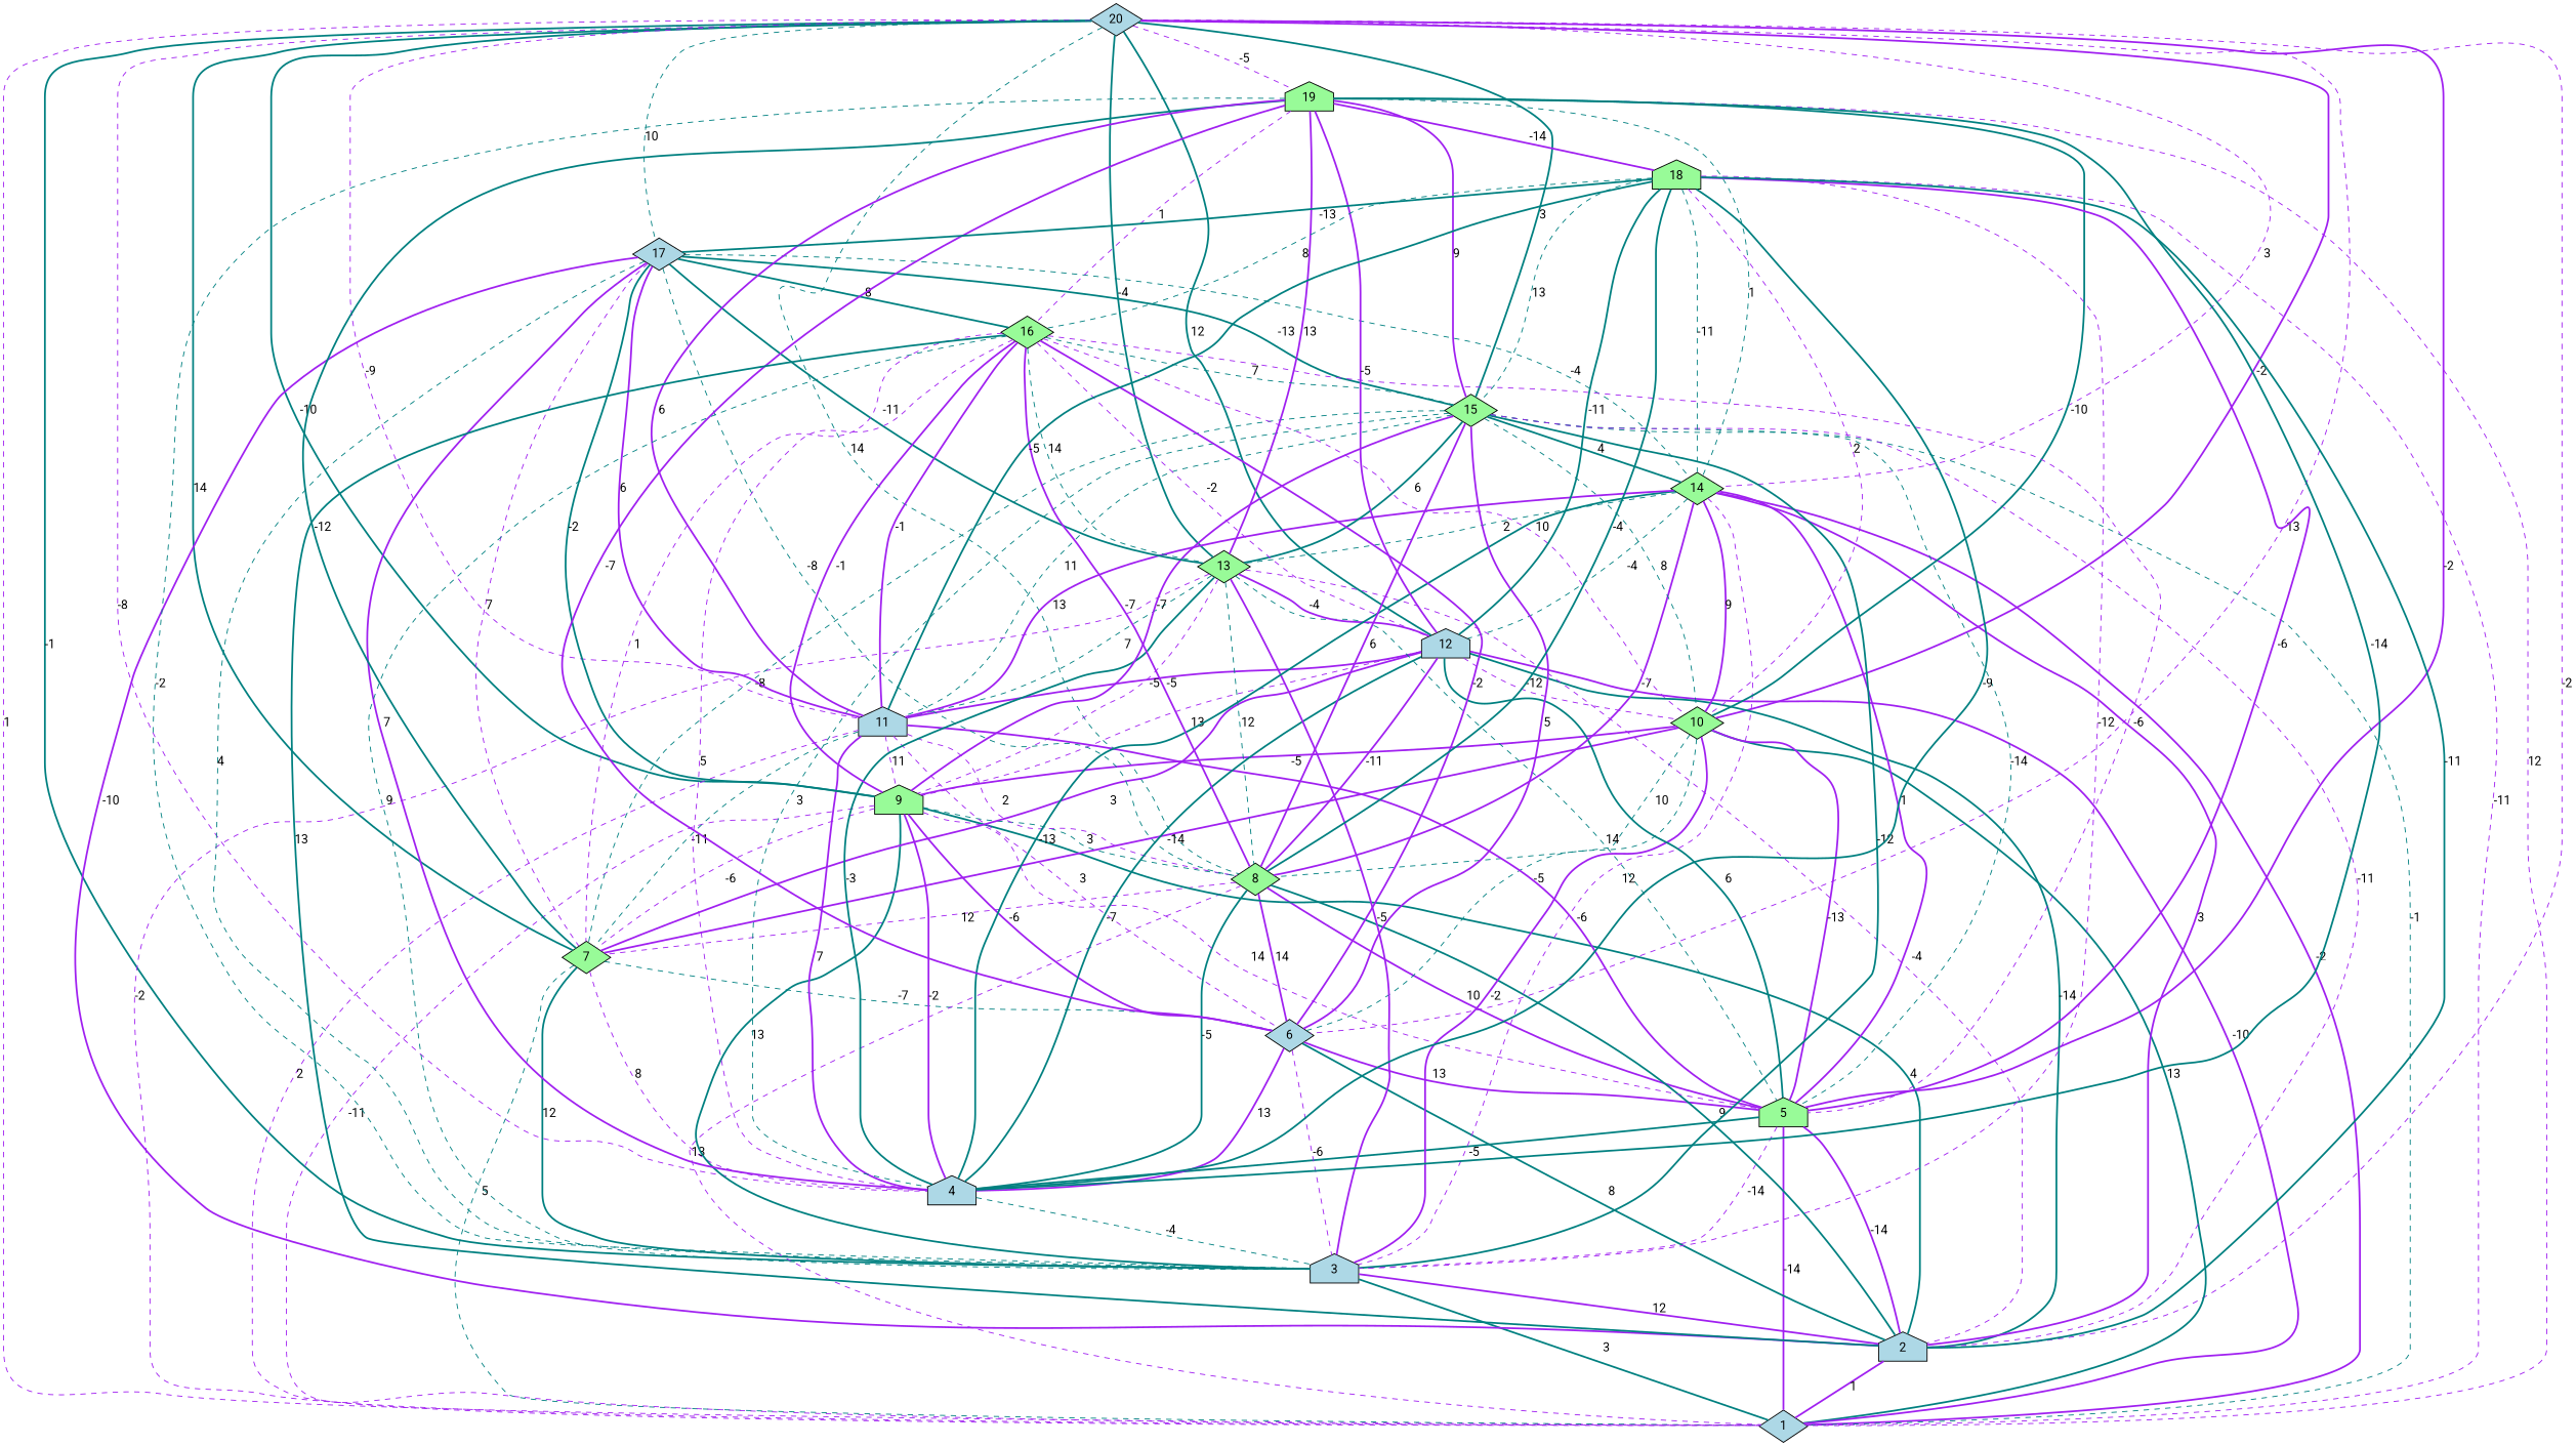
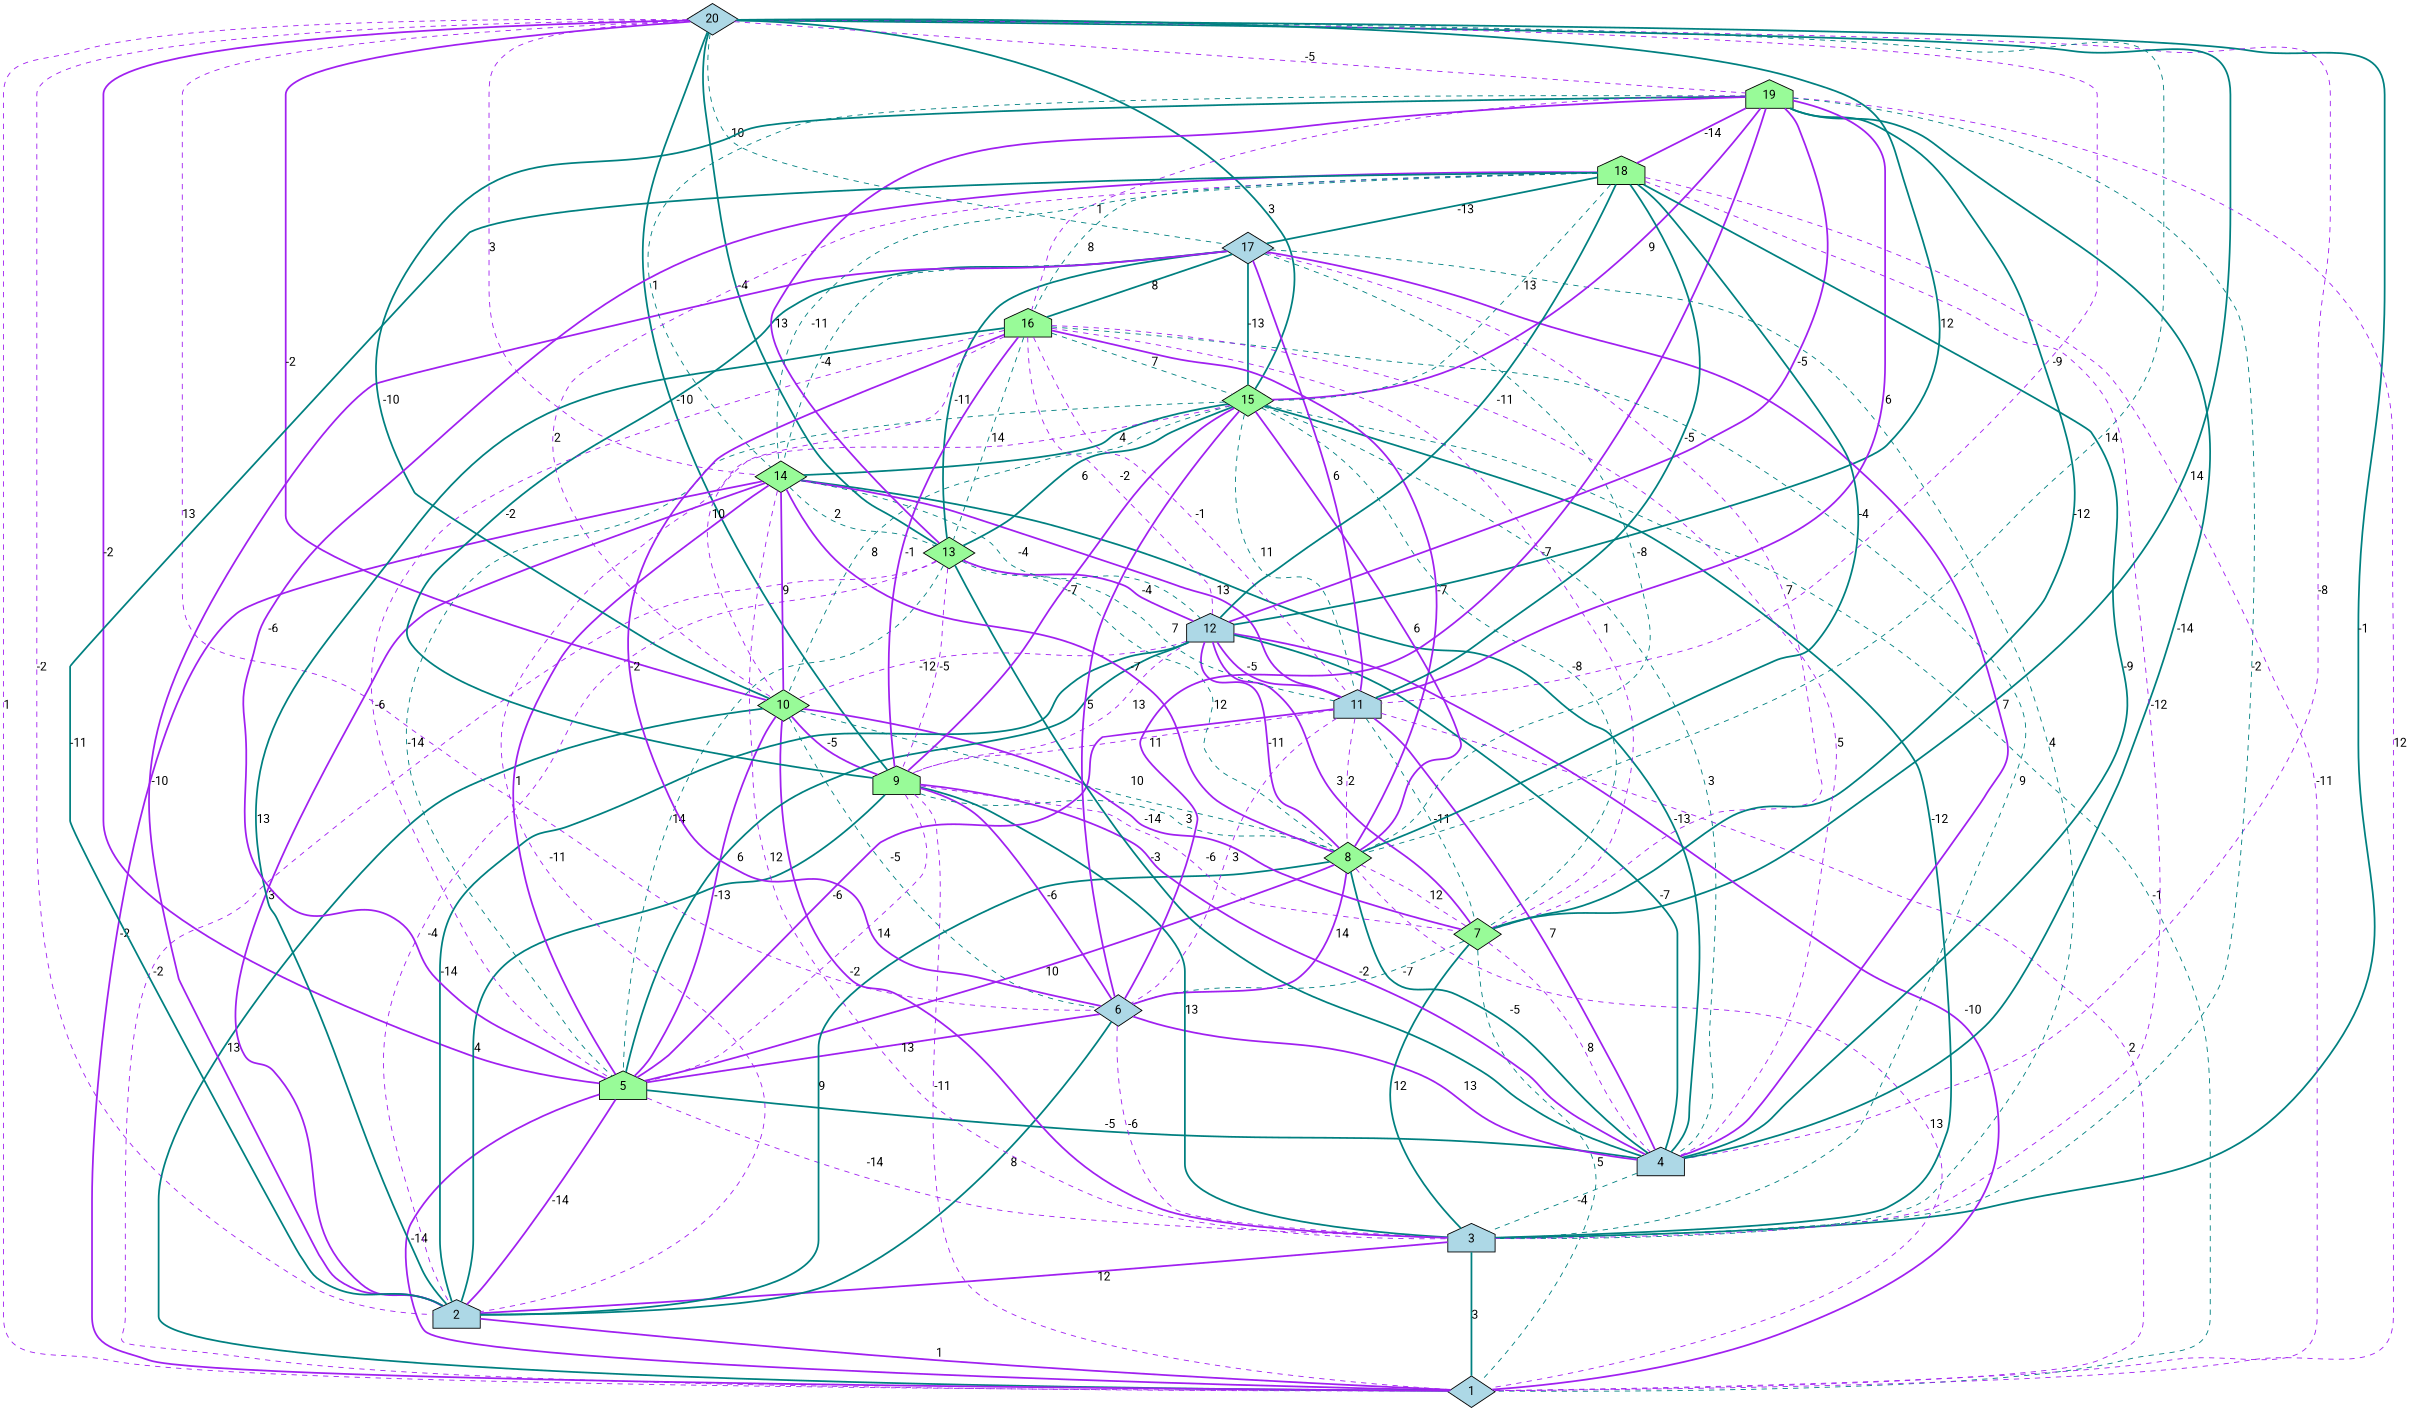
  graph {
    fontname=Roboto
    node [fillcolor=palegreen fontname=Roboto shape=diamond style=filled]
    edge [color=purple fontname=Roboto style=bold]
    20 [fillcolor=lightblue]
    1 [fillcolor=lightblue]
    3 [fillcolor=lightblue shape=house]
    4 [fillcolor=lightblue shape=house]
    5 [shape=house]
    6 [fillcolor=lightblue]
    7
    8
    9 [shape=house]
    10
    11 [fillcolor=lightblue shape=house]
    12 [fillcolor=lightblue shape=house]
    13
    14
    15
    17 [fillcolor=lightblue]
    19 [shape=house]
    2 [fillcolor=lightblue shape=house]
-   16
+   16 [shape=house]
    18 [shape=house]
    20 -- 1 [label=1 style=dashed]
    20 -- 3 [color=teal label=-1]
    20 -- 4 [label=-8 style=dashed]
    20 -- 5 [label=-2]
    20 -- 6 [label=13 style=dashed]
    20 -- 7 [color=teal label=14]
    20 -- 8 [color=teal label=14 style=dashed]
    20 -- 9 [color=teal label=-10]
    20 -- 10 [label=-2]
    20 -- 11 [label=-9 style=dashed]
    20 -- 12 [color=teal label=12]
    20 -- 13 [color=teal label=-4]
    20 -- 14 [label=3 style=dashed]
    20 -- 15 [color=teal label=3]
    20 -- 17 [color=teal label=10 style=dashed]
    20 -- 19 [label=-5 style=dashed]
    20 -- 2 [label=-2 style=dashed]
    3 -- 1 [color=teal label=3]
    3 -- 2 [label=12]
    4 -- 3 [color=teal label=-4 style=dashed]
    5 -- 1 [label=-14]
    5 -- 3 [label=-14 style=dashed]
    5 -- 4 [color=teal label=-5]
    5 -- 2 [label=-14]
    6 -- 3 [label=-6 style=dashed]
    6 -- 4 [label=13]
    6 -- 5 [label=13]
    6 -- 2 [color=teal label=8]
    7 -- 1 [color=teal label=5 style=dashed]
    7 -- 3 [color=teal label=12]
    7 -- 4 [label=8 style=dashed]
    7 -- 6 [color=teal label=-7 style=dashed]
    8 -- 1 [label=13 style=dashed]
    8 -- 4 [color=teal label=-5]
    8 -- 5 [label=10]
    8 -- 6 [label=14]
    8 -- 7 [label=12 style=dashed]
    8 -- 2 [color=teal label=9]
    9 -- 1 [label=-11 style=dashed]
    9 -- 3 [color=teal label=13]
    9 -- 4 [label=-2]
    9 -- 5 [label=14 style=dashed]
    9 -- 6 [label=-6]
    9 -- 7 [label=-6 style=dashed]
    9 -- 8 [color=teal label=3 style=dashed]
    9 -- 2 [color=teal label=4]
    10 -- 1 [color=teal label=13]
    10 -- 3 [label=-2]
    10 -- 5 [label=-13]
    10 -- 6 [color=teal label=-5 style=dashed]
    10 -- 7 [label=-14]
    10 -- 8 [color=teal label=10 style=dashed]
    10 -- 9 [label=-5]
    11 -- 1 [label=2 style=dashed]
    11 -- 4 [label=7]
    11 -- 5 [label=-6]
    11 -- 6 [label=3 style=dashed]
    11 -- 7 [color=teal label=-11 style=dashed]
    11 -- 8 [label=2 style=dashed]
    11 -- 9 [label=11 style=dashed]
    12 -- 1 [label=-10]
    12 -- 4 [color=teal label=-7]
    12 -- 5 [color=teal label=6]
    12 -- 7 [label=3]
    12 -- 8 [label=-11]
    12 -- 9 [label=13 style=dashed]
    12 -- 10 [label=-12 style=dashed]
    12 -- 11 [label=-5]
    12 -- 2 [color=teal label=-14]
    13 -- 1 [label=-2 style=dashed]
-   13 -- 3 [label=-5]
    13 -- 4 [color=teal label=-3]
    13 -- 5 [color=teal label=14 style=dashed]
    13 -- 8 [color=teal label=12 style=dashed]
    13 -- 9 [label=-5 style=dashed]
    13 -- 11 [color=teal label=7 style=dashed]
    13 -- 12 [label=-4]
    13 -- 2 [label=-4 style=dashed]
    14 -- 1 [label=-2]
    14 -- 3 [label=12 style=dashed]
    14 -- 4 [color=teal label=-13]
    14 -- 5 [label=1]
    14 -- 8 [label=-7]
    14 -- 10 [label=9]
    14 -- 11 [label=13]
    14 -- 12 [color=teal label=-4 style=dashed]
    14 -- 13 [color=teal label=2 style=dashed]
    14 -- 2 [label=3]
    15 -- 1 [color=teal label=-1 style=dashed]
    15 -- 3 [color=teal label=-12]
    15 -- 4 [color=teal label=3 style=dashed]
    15 -- 5 [color=teal label=-14 style=dashed]
    15 -- 6 [label=5]
    15 -- 7 [color=teal label=-8 style=dashed]
    15 -- 8 [label=6]
    15 -- 9 [label=-7]
    15 -- 10 [color=teal label=8 style=dashed]
    15 -- 11 [color=teal label=11 style=dashed]
    15 -- 13 [color=teal label=6]
    15 -- 14 [color=teal label=4]
    15 -- 2 [label=-11 style=dashed]
    17 -- 3 [color=teal label=4 style=dashed]
    17 -- 4 [label=7]
    17 -- 7 [label=7 style=dashed]
    17 -- 8 [color=teal label=-8 style=dashed]
    17 -- 9 [color=teal label=-2]
    17 -- 11 [label=6]
    17 -- 13 [color=teal label=-11]
    17 -- 14 [color=teal label=-4 style=dashed]
    17 -- 15 [color=teal label=-13]
    17 -- 2 [label=-10]
    17 -- 16 [color=teal label=8]
    19 -- 1 [label=12 style=dashed]
    19 -- 3 [color=teal label=-2 style=dashed]
    19 -- 4 [color=teal label=-14]
    19 -- 6 [label=-7]
    19 -- 7 [color=teal label=-12]
    19 -- 10 [color=teal label=-10]
    19 -- 11 [label=6]
    19 -- 12 [label=-5]
    19 -- 13 [label=13]
    19 -- 14 [color=teal label=1 style=dashed]
    19 -- 15 [label=9]
    19 -- 16 [label=1 style=dashed]
    19 -- 18 [label=-14]
    2 -- 1 [label=1]
    16 -- 3 [color=teal label=9 style=dashed]
    16 -- 4 [label=5 style=dashed]
    16 -- 5 [label=-6 style=dashed]
    16 -- 6 [label=-2]
    16 -- 7 [label=1 style=dashed]
    16 -- 8 [label=-7]
    16 -- 9 [label=-1]
    16 -- 10 [label=10 style=dashed]
-   16 -- 11 [label=-1]
+   16 -- 11 [label=-1 style=dashed]
    16 -- 12 [label=-2 style=dashed]
    16 -- 13 [color=teal label=14 style=dashed]
    16 -- 15 [color=teal label=7 style=dashed]
    16 -- 2 [color=teal label=13]
    18 -- 1 [label=-11 style=dashed]
    18 -- 3 [label=-12 style=dashed]
    18 -- 4 [color=teal label=-9]
    18 -- 5 [label=-6]
    18 -- 8 [color=teal label=-4]
    18 -- 10 [label=2 style=dashed]
    18 -- 11 [color=teal label=-5]
    18 -- 12 [color=teal label=-11]
    18 -- 14 [color=teal label=-11 style=dashed]
    18 -- 15 [color=teal label=13 style=dashed]
    18 -- 17 [color=teal label=-13]
    18 -- 2 [color=teal label=-11]
    18 -- 16 [color=teal label=8 style=dashed]
  }
